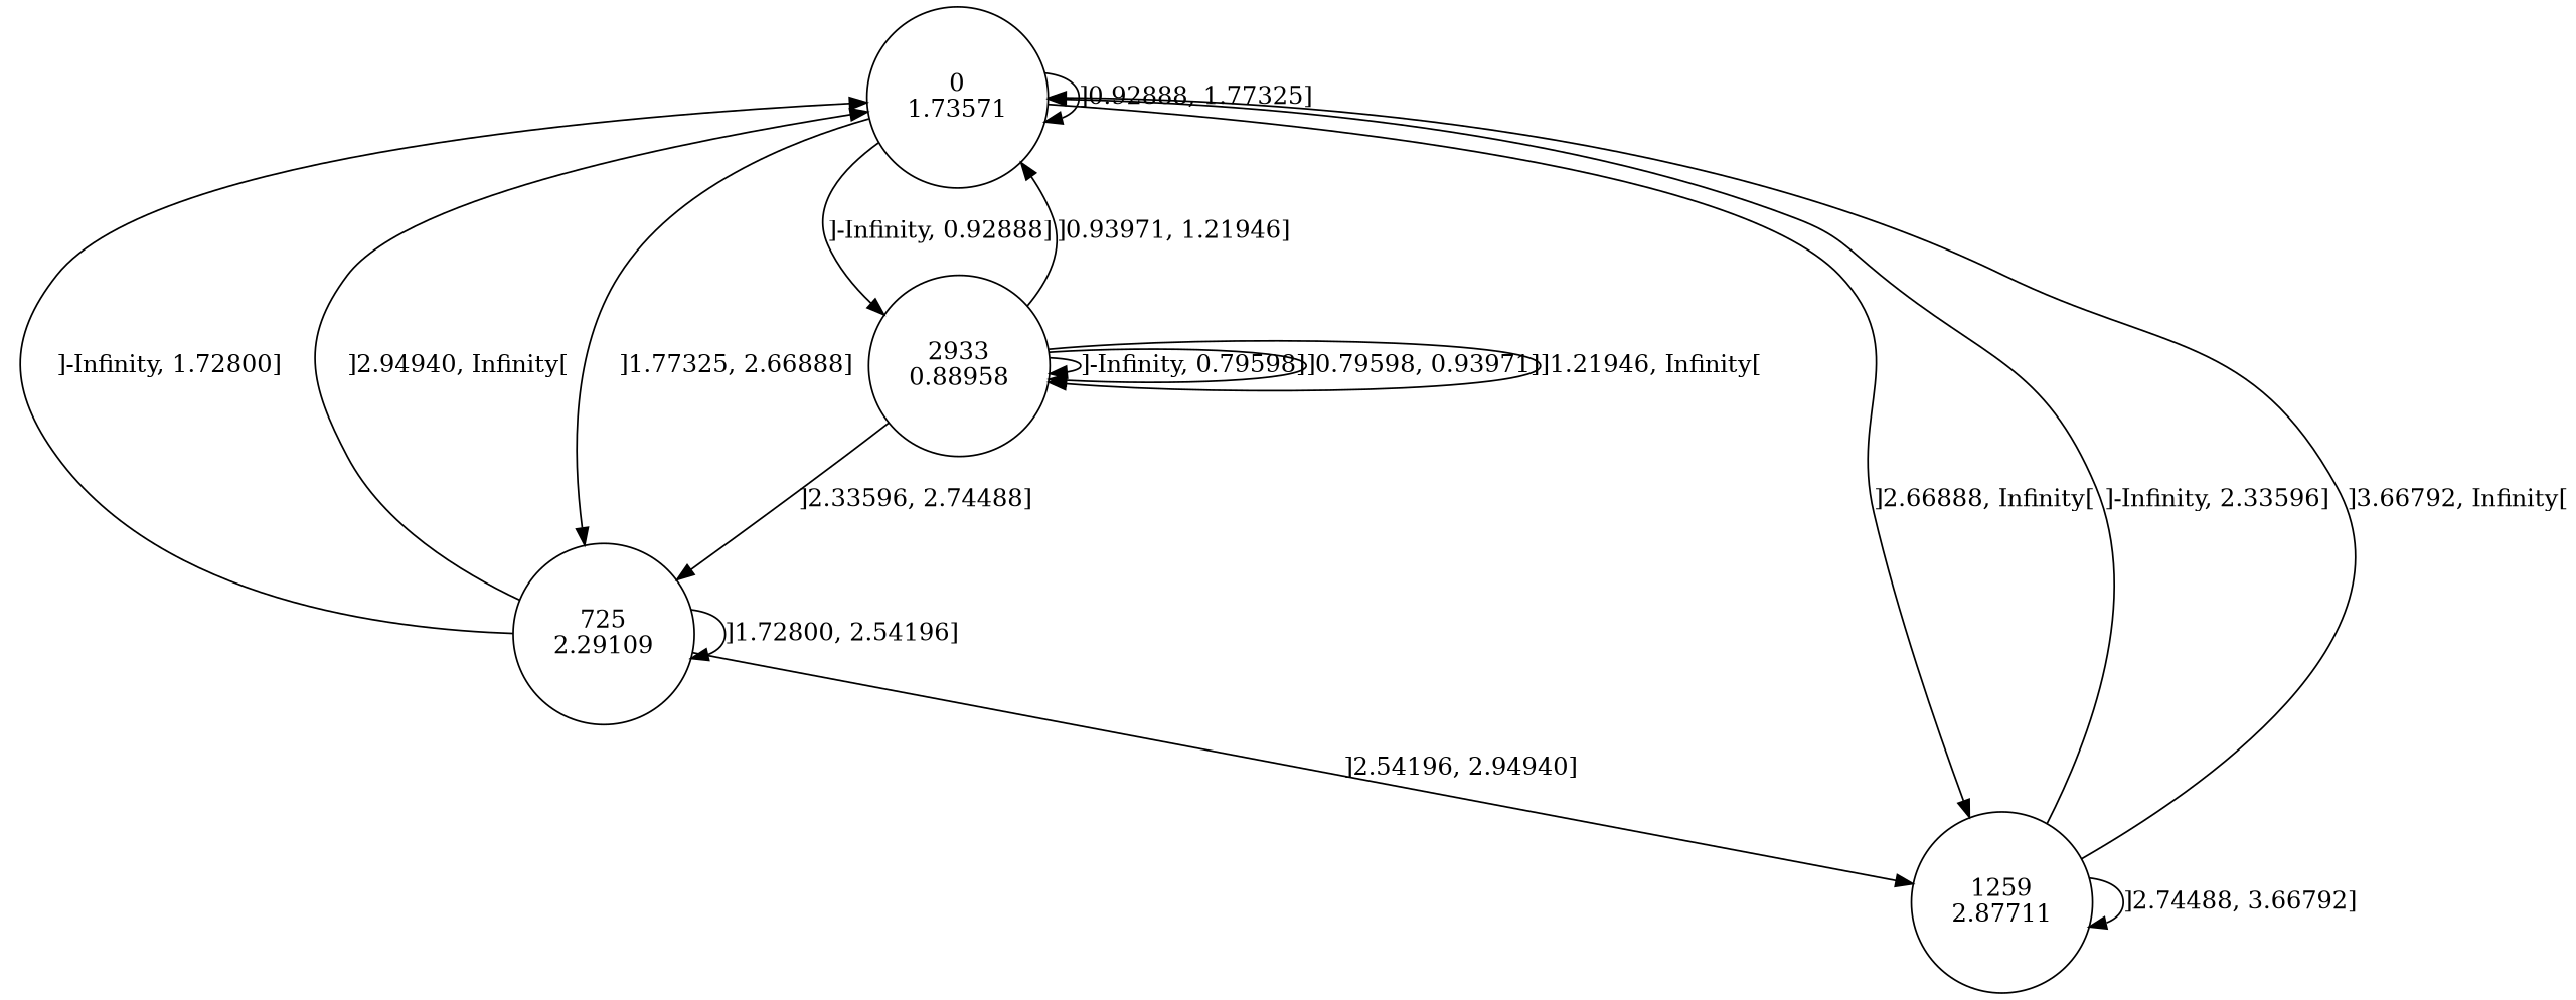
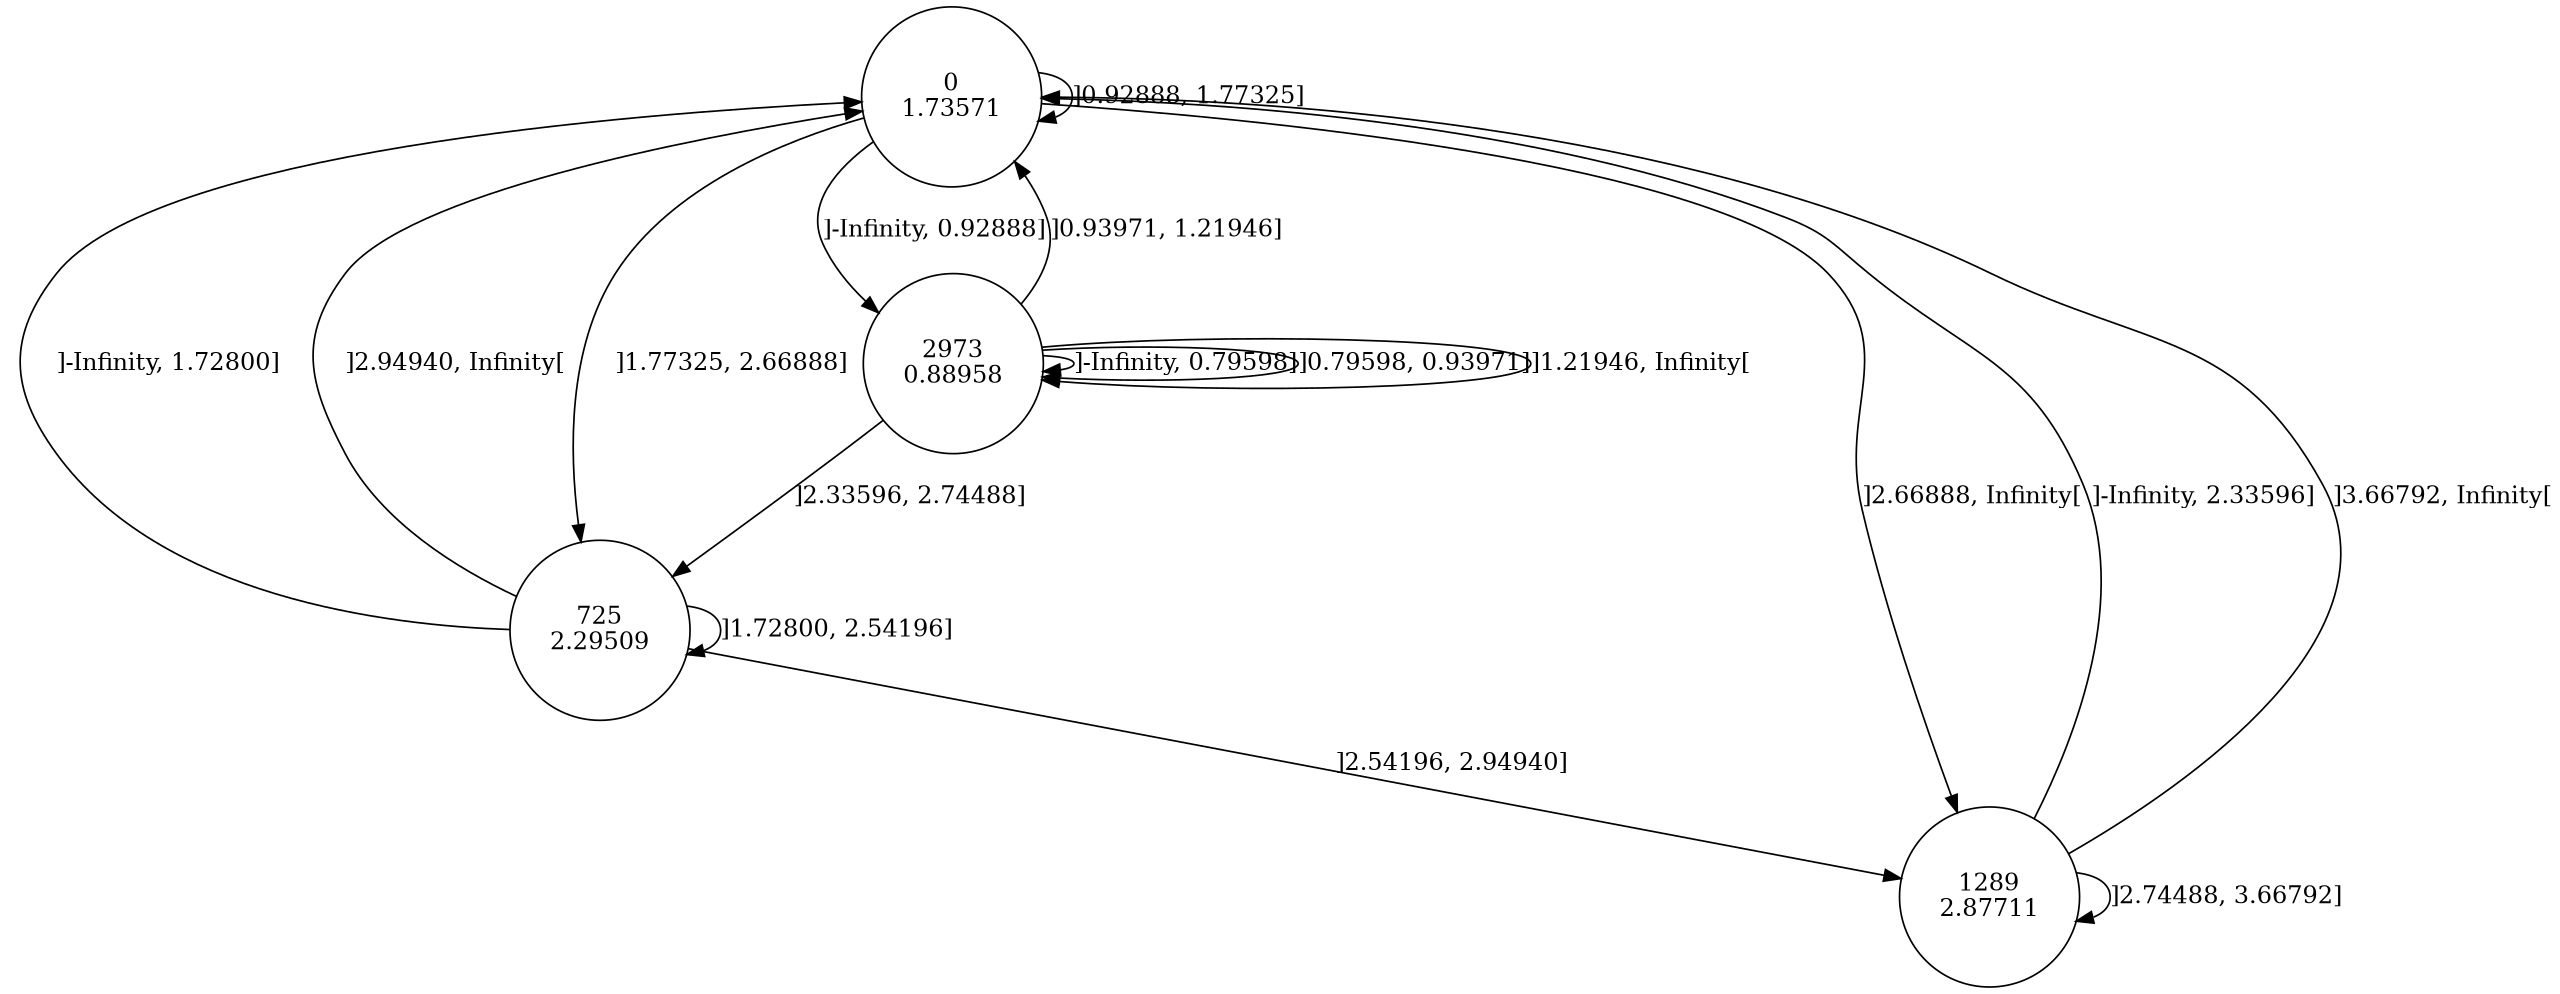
  digraph {
    node [shape=circle]
    n1 [label="0\n1.73571"]
-   n2 [label="2933\n0.88958"]
-   n3 [label="725\n2.29109"]
-   n4 [label="1259\n2.87711"]
+   n2 [label="2973\n0.88958"]
+   n3 [label="725\n2.29509"]
+   n4 [label="1289\n2.87711"]
    n1 -> n1 [label="]0.92888, 1.77325]"]
    n1 -> n2 [label="]-Infinity, 0.92888]"]
    n1 -> n3 [label="]1.77325, 2.66888]"]
    n1 -> n4 [label="]2.66888, Infinity["]
    n2 -> n1 [label="]0.93971, 1.21946]"]
    n2 -> n2 [label="]-Infinity, 0.79598]"]
    n2 -> n2 [label="]0.79598, 0.93971]"]
    n2 -> n2 [label="]1.21946, Infinity["]
    n2 -> n3 [label="]2.33596, 2.74488]"]
    n3 -> n1 [label="]-Infinity, 1.72800]"]
    n3 -> n1 [label="]2.94940, Infinity["]
    n3 -> n3 [label="]1.72800, 2.54196]"]
    n3 -> n4 [label="]2.54196, 2.94940]"]
    n4 -> n1 [label="]-Infinity, 2.33596]"]
    n4 -> n1 [label="]3.66792, Infinity["]
    n4 -> n4 [label="]2.74488, 3.66792]"]
  }
